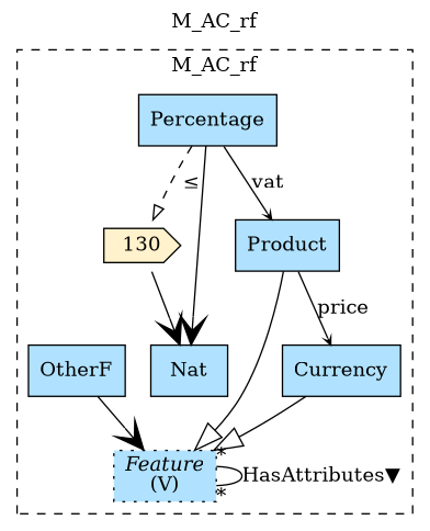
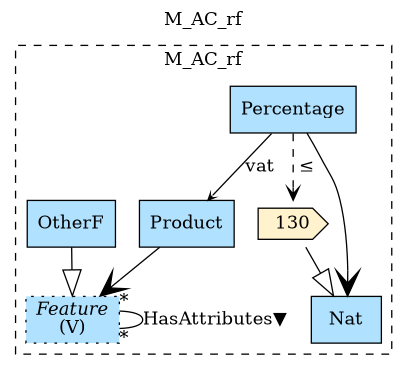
  digraph {
    label=M_AC_rf
    labelfontsize=12
    labelloc=tl
    node [fillcolor=lightskyblue1 shape=record style=filled]
    edge [arrowhead=vee arrowsize=2.0]
    n1 [label=Percentage]
    n2 [fillcolor="#FFF2CC" label=130 shape=cds]
    n3 [label=Nat]
    n4 [label=<{<I>Feature</I><br/>(V)}> style="filled,dotted"]
-   n5 [label=Currency]
    n6 [label=Product]
    n7 [label=OtherF]
    subgraph cluster_1 {
      style=dashed
      n1
      n2
      n3
      n4
-     n5
      n6
      n7
    }
-   n1 -> n2 [arrowhead=onormal label=" ≤" style=dashed arrowsize=""]
+   n1 -> n2 [label=" ≤" style=dashed arrowsize=""]
    n1 -> n3
    n1 -> n6 [arrowsize=.5 label=vat]
-   n2 -> n3
+   n2 -> n3 [arrowhead=onormal]
    n4 -> n4 [dir=none headlabel="*" label="HasAttributes▼" taillabel="*" arrowhead="" arrowsize=""]
-   n5 -> n4 [arrowhead=onormal]
-   n6 -> n4 [arrowhead=onormal]
-   n6 -> n5 [arrowsize=.5 label=price]
-   n7 -> n4
+   n6 -> n4
+   n7 -> n4 [arrowhead=onormal]
  }
